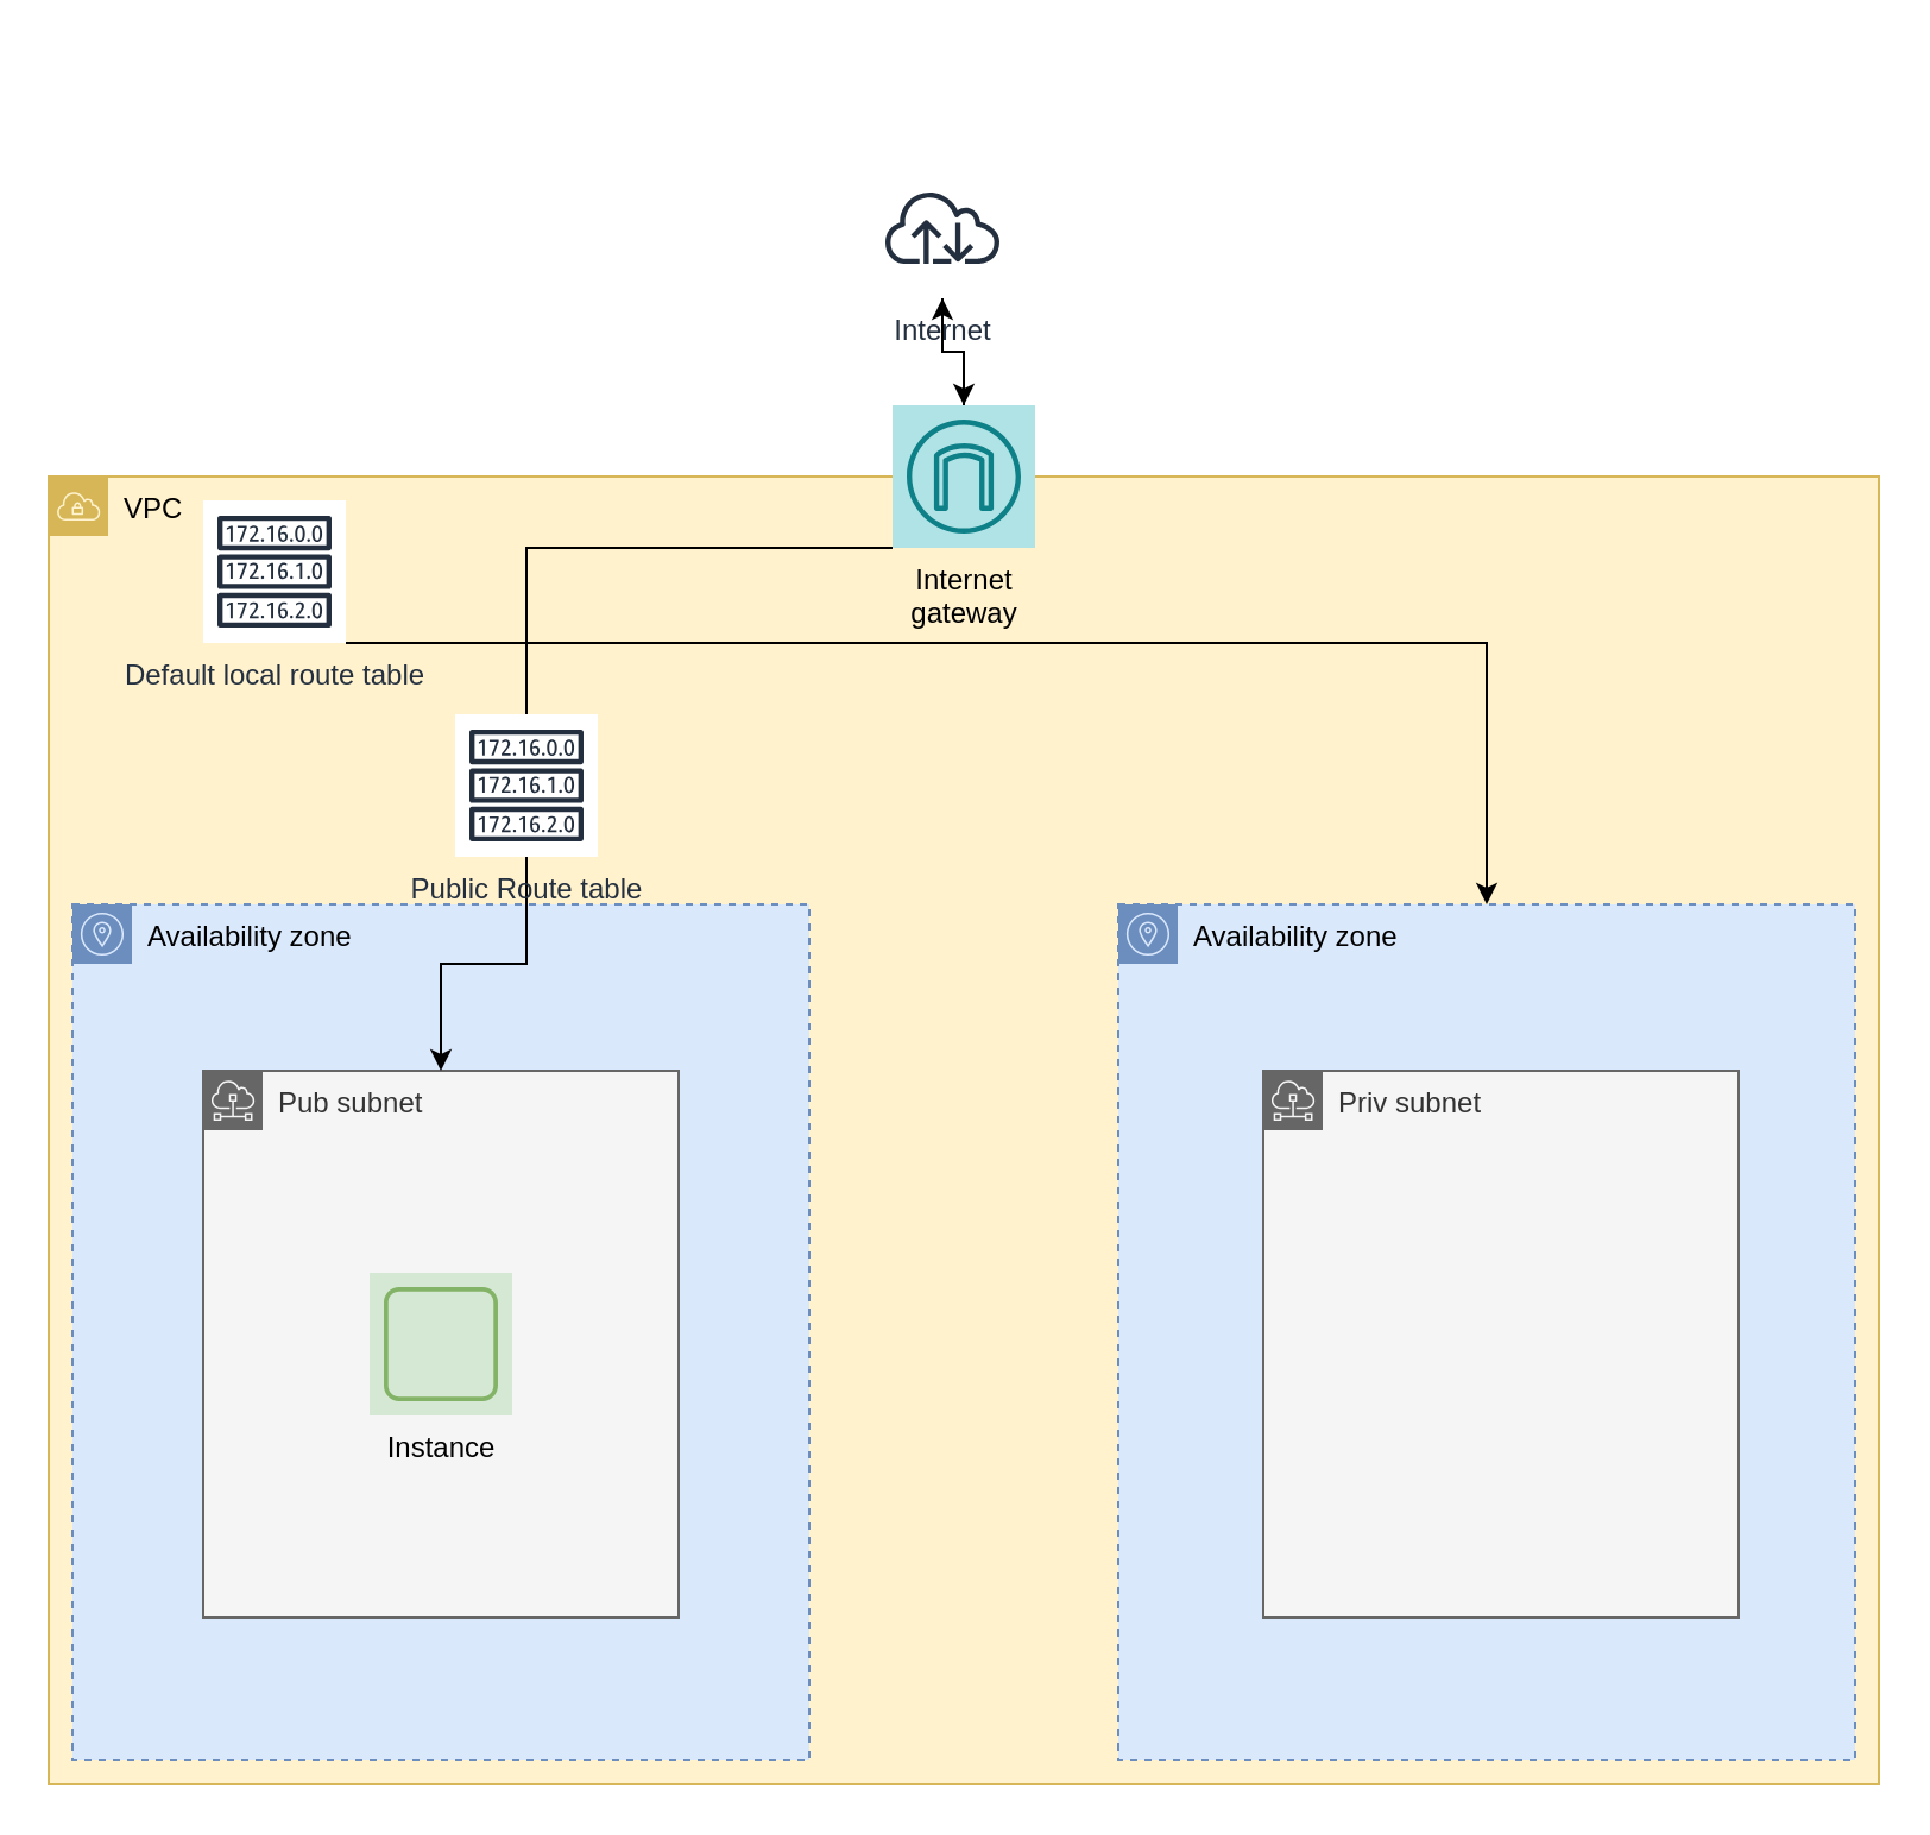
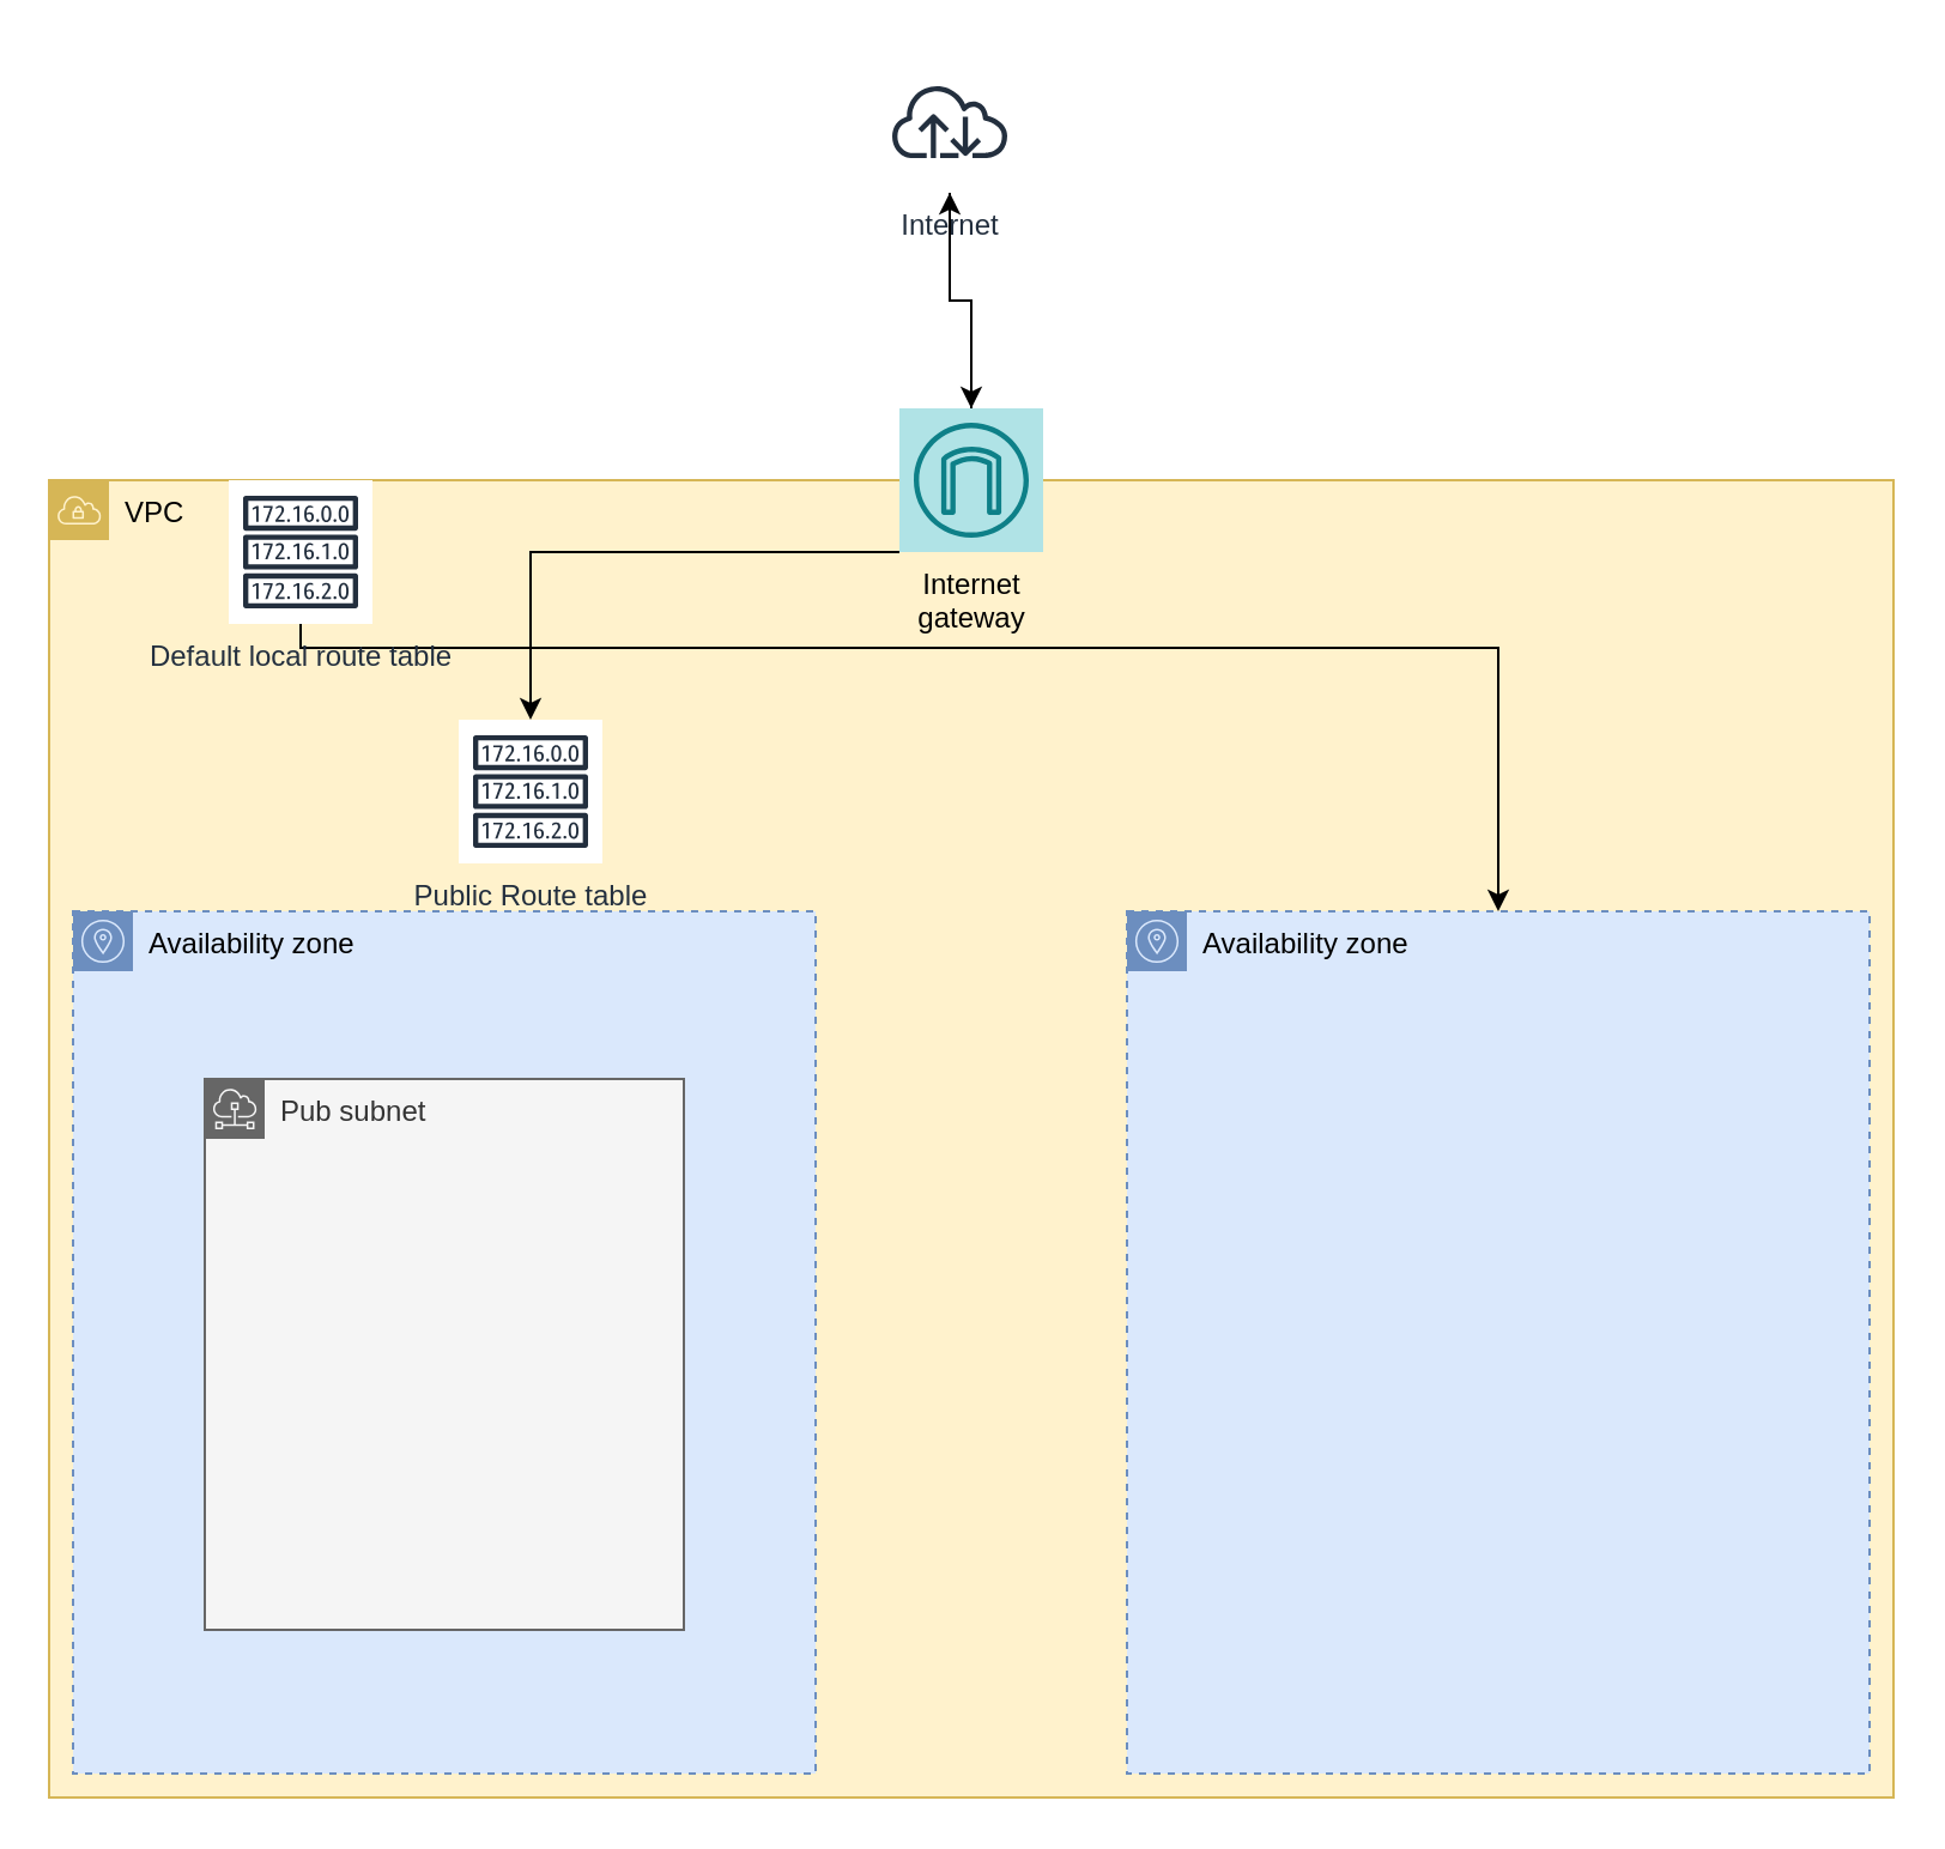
  <mxCell id="0" />
  <mxCell id="1" parent="0" />
  <mxCell id="2" value="VPC" style="sketch=0;outlineConnect=0;html=1;whiteSpace=wrap;fontSize=12;fontStyle=0;shape=mxgraph.aws4.group;grIcon=mxgraph.aws4.group_vpc;verticalAlign=top;align=left;spacingLeft=30;dashed=0;fillColor=#fff2cc;strokeColor=#d6b656;" vertex="1" parent="1"><mxGeometry x="20" y="200" width="770" height="550" as="geometry" /></mxCell>
  <mxCell id="3" style="edgeStyle=orthogonalEdgeStyle;rounded=0;orthogonalLoop=1;jettySize=auto;html=1;" edge="1" parent="1" source="4" target="12"><mxGeometry relative="1" as="geometry" /></mxCell>
- <mxCell id="4" value="Internet" style="sketch=0;outlineConnect=0;fontColor=#232F3E;gradientColor=none;strokeColor=#232F3E;fillColor=#ffffff;dashed=0;verticalLabelPosition=bottom;verticalAlign=top;align=center;html=1;fontSize=12;fontStyle=0;aspect=fixed;shape=mxgraph.aws4.resourceIcon;resIcon=mxgraph.aws4.internet;" vertex="1" parent="1"><mxGeometry x="366" y="65" width="60" height="60" as="geometry" /></mxCell>
+ <mxCell id="4" value="Internet" style="sketch=0;outlineConnect=0;fontColor=#232F3E;gradientColor=none;strokeColor=#232F3E;fillColor=#ffffff;dashed=0;verticalLabelPosition=bottom;verticalAlign=top;align=center;html=1;fontSize=12;fontStyle=0;aspect=fixed;shape=mxgraph.aws4.resourceIcon;resIcon=mxgraph.aws4.internet;" vertex="1" parent="1"><mxGeometry x="366" y="20" width="60" height="60" as="geometry" /></mxCell>
  <mxCell id="5" value="Availability zone" style="sketch=0;outlineConnect=0;html=1;whiteSpace=wrap;fontSize=12;fontStyle=0;shape=mxgraph.aws4.group;grIcon=mxgraph.aws4.group_availability_zone;strokeColor=#6c8ebf;fillColor=#dae8fc;verticalAlign=top;align=left;spacingLeft=30;dashed=1;" vertex="1" parent="1"><mxGeometry x="30" y="380" width="310" height="360" as="geometry" /></mxCell>
  <mxCell id="6" value="Availability zone" style="sketch=0;outlineConnect=0;html=1;whiteSpace=wrap;fontSize=12;fontStyle=0;shape=mxgraph.aws4.group;grIcon=mxgraph.aws4.group_availability_zone;strokeColor=#6c8ebf;fillColor=#dae8fc;verticalAlign=top;align=left;spacingLeft=30;dashed=1;" vertex="1" parent="1"><mxGeometry x="470" y="380" width="310" height="360" as="geometry" /></mxCell>
  <mxCell id="7" value="Pub subnet" style="sketch=0;outlineConnect=0;html=1;whiteSpace=wrap;fontSize=12;fontStyle=0;shape=mxgraph.aws4.group;grIcon=mxgraph.aws4.group_subnet;strokeColor=#666666;fillColor=#f5f5f5;verticalAlign=top;align=left;spacingLeft=30;fontColor=#333333;dashed=0;" vertex="1" parent="1"><mxGeometry x="85" y="450" width="200" height="230" as="geometry" /></mxCell>
- <mxCell id="8" value="Priv subnet" style="sketch=0;outlineConnect=0;html=1;whiteSpace=wrap;fontSize=12;fontStyle=0;shape=mxgraph.aws4.group;grIcon=mxgraph.aws4.group_subnet;strokeColor=#666666;fillColor=#f5f5f5;verticalAlign=top;align=left;spacingLeft=30;fontColor=#333333;dashed=0;" vertex="1" parent="1"><mxGeometry x="531" y="450" width="200" height="230" as="geometry" /></mxCell>
- <mxCell id="9" value="Instance" style="sketch=0;outlineConnect=0;strokeColor=#82b366;fillColor=#d5e8d4;dashed=0;verticalLabelPosition=bottom;verticalAlign=top;align=center;html=1;fontSize=12;fontStyle=0;aspect=fixed;shape=mxgraph.aws4.resourceIcon;resIcon=mxgraph.aws4.instance;" vertex="1" parent="1"><mxGeometry x="155" y="535" width="60" height="60" as="geometry" /></mxCell>
- <mxCell id="10" style="edgeStyle=orthogonalEdgeStyle;rounded=0;orthogonalLoop=1;jettySize=auto;html=1;endArrow=none;" edge="1" parent="1" source="12" target="14"><mxGeometry relative="1" as="geometry"><Array as="points"><mxPoint x="221" y="230" /></Array></mxGeometry></mxCell>
+ <mxCell id="10" style="edgeStyle=orthogonalEdgeStyle;rounded=0;orthogonalLoop=1;jettySize=auto;html=1;" edge="1" parent="1" source="12" target="14"><mxGeometry relative="1" as="geometry"><Array as="points"><mxPoint x="221" y="230" /></Array></mxGeometry></mxCell>
  <mxCell id="11" style="edgeStyle=orthogonalEdgeStyle;rounded=0;orthogonalLoop=1;jettySize=auto;html=1;" edge="1" parent="1" source="12" target="4"><mxGeometry relative="1" as="geometry" /></mxCell>
  <mxCell id="12" value="Internet&#10;gateway" style="sketch=0;outlineConnect=0;strokeColor=#0e8088;fillColor=#b0e3e6;dashed=0;verticalLabelPosition=bottom;verticalAlign=top;align=center;html=1;fontSize=12;fontStyle=0;aspect=fixed;shape=mxgraph.aws4.resourceIcon;resIcon=mxgraph.aws4.internet_gateway;" vertex="1" parent="1"><mxGeometry x="375" y="170" width="60" height="60" as="geometry" /></mxCell>
- <mxCell id="13" style="edgeStyle=orthogonalEdgeStyle;rounded=0;orthogonalLoop=1;jettySize=auto;html=1;" edge="1" parent="1" source="14" target="7"><mxGeometry relative="1" as="geometry" /></mxCell>
  <mxCell id="14" value="Public Route table" style="sketch=0;outlineConnect=0;fontColor=#232F3E;gradientColor=none;strokeColor=#232F3E;fillColor=#ffffff;dashed=0;verticalLabelPosition=bottom;verticalAlign=top;align=center;html=1;fontSize=12;fontStyle=0;aspect=fixed;shape=mxgraph.aws4.resourceIcon;resIcon=mxgraph.aws4.route_table;" vertex="1" parent="1"><mxGeometry x="191" y="300" width="60" height="60" as="geometry" /></mxCell>
  <mxCell id="15" style="edgeStyle=orthogonalEdgeStyle;rounded=0;orthogonalLoop=1;jettySize=auto;html=1;" edge="1" parent="1" source="16" target="6"><mxGeometry relative="1" as="geometry"><Array as="points"><mxPoint x="125" y="270" /><mxPoint x="625" y="270" /></Array></mxGeometry></mxCell>
- <mxCell id="16" value="Default local route table" style="sketch=0;outlineConnect=0;fontColor=#232F3E;gradientColor=none;strokeColor=#232F3E;fillColor=#ffffff;dashed=0;verticalLabelPosition=bottom;verticalAlign=top;align=center;html=1;fontSize=12;fontStyle=0;aspect=fixed;shape=mxgraph.aws4.resourceIcon;resIcon=mxgraph.aws4.route_table;" vertex="1" parent="1"><mxGeometry x="85" y="210" width="60" height="60" as="geometry" /></mxCell>
+ <mxCell id="16" value="Default local route table" style="sketch=0;outlineConnect=0;fontColor=#232F3E;gradientColor=none;strokeColor=#232F3E;fillColor=#ffffff;dashed=0;verticalLabelPosition=bottom;verticalAlign=top;align=center;html=1;fontSize=12;fontStyle=0;aspect=fixed;shape=mxgraph.aws4.resourceIcon;resIcon=mxgraph.aws4.route_table;" vertex="1" parent="1"><mxGeometry x="95" y="200" width="60" height="60" as="geometry" /></mxCell>
